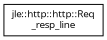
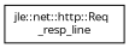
  digraph {
    rankdir=TB
    fontname="Open Sans"
-   n1 [color=black fillcolor=white fontname="Open Sans" fontsize=10 height=0.2 label="jle::http::http::Req\l_resp_line" shape=record style=filled width=0.4]
+   n1 [color=black fillcolor=white fontname="Open Sans" fontsize=10 height=0.2 label="jle::net::http::Req\l_resp_line" shape=record style=filled width=0.4]
  }
